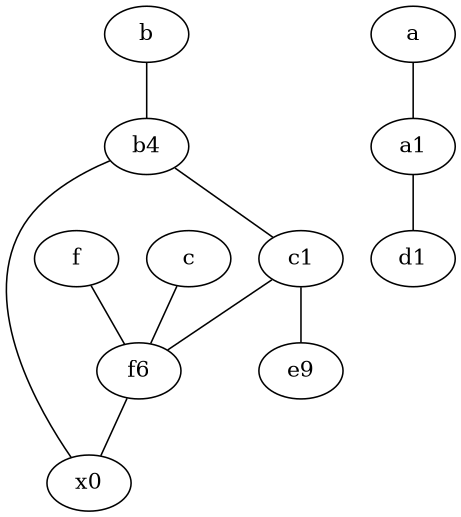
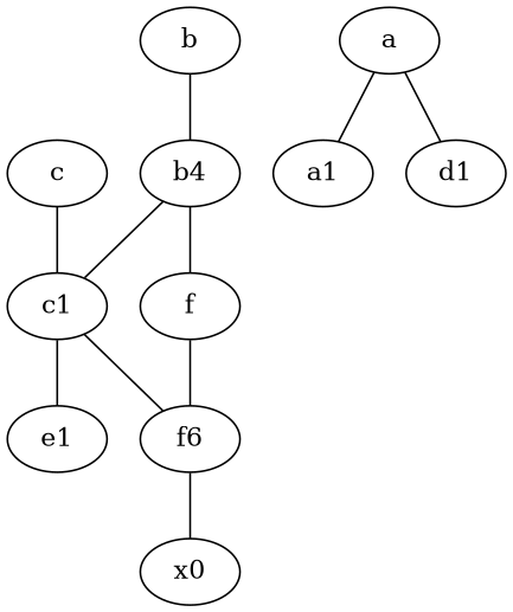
  graph {
    n1 [label=f6]
    f
    x0
    a
    a1
    d1
    c
    c1
-   e1 [label=e9]
+   e1
    n10 [label=b4]
    b
    n1 -- x0
    f -- n1
    a -- a1
-   a1 -- d1
-   c -- n1
+   a -- d1
+   c -- c1
    c1 -- n1
    c1 -- e1
-   n10 -- x0
+   n10 -- f
    n10 -- c1
    b -- n10
  }
